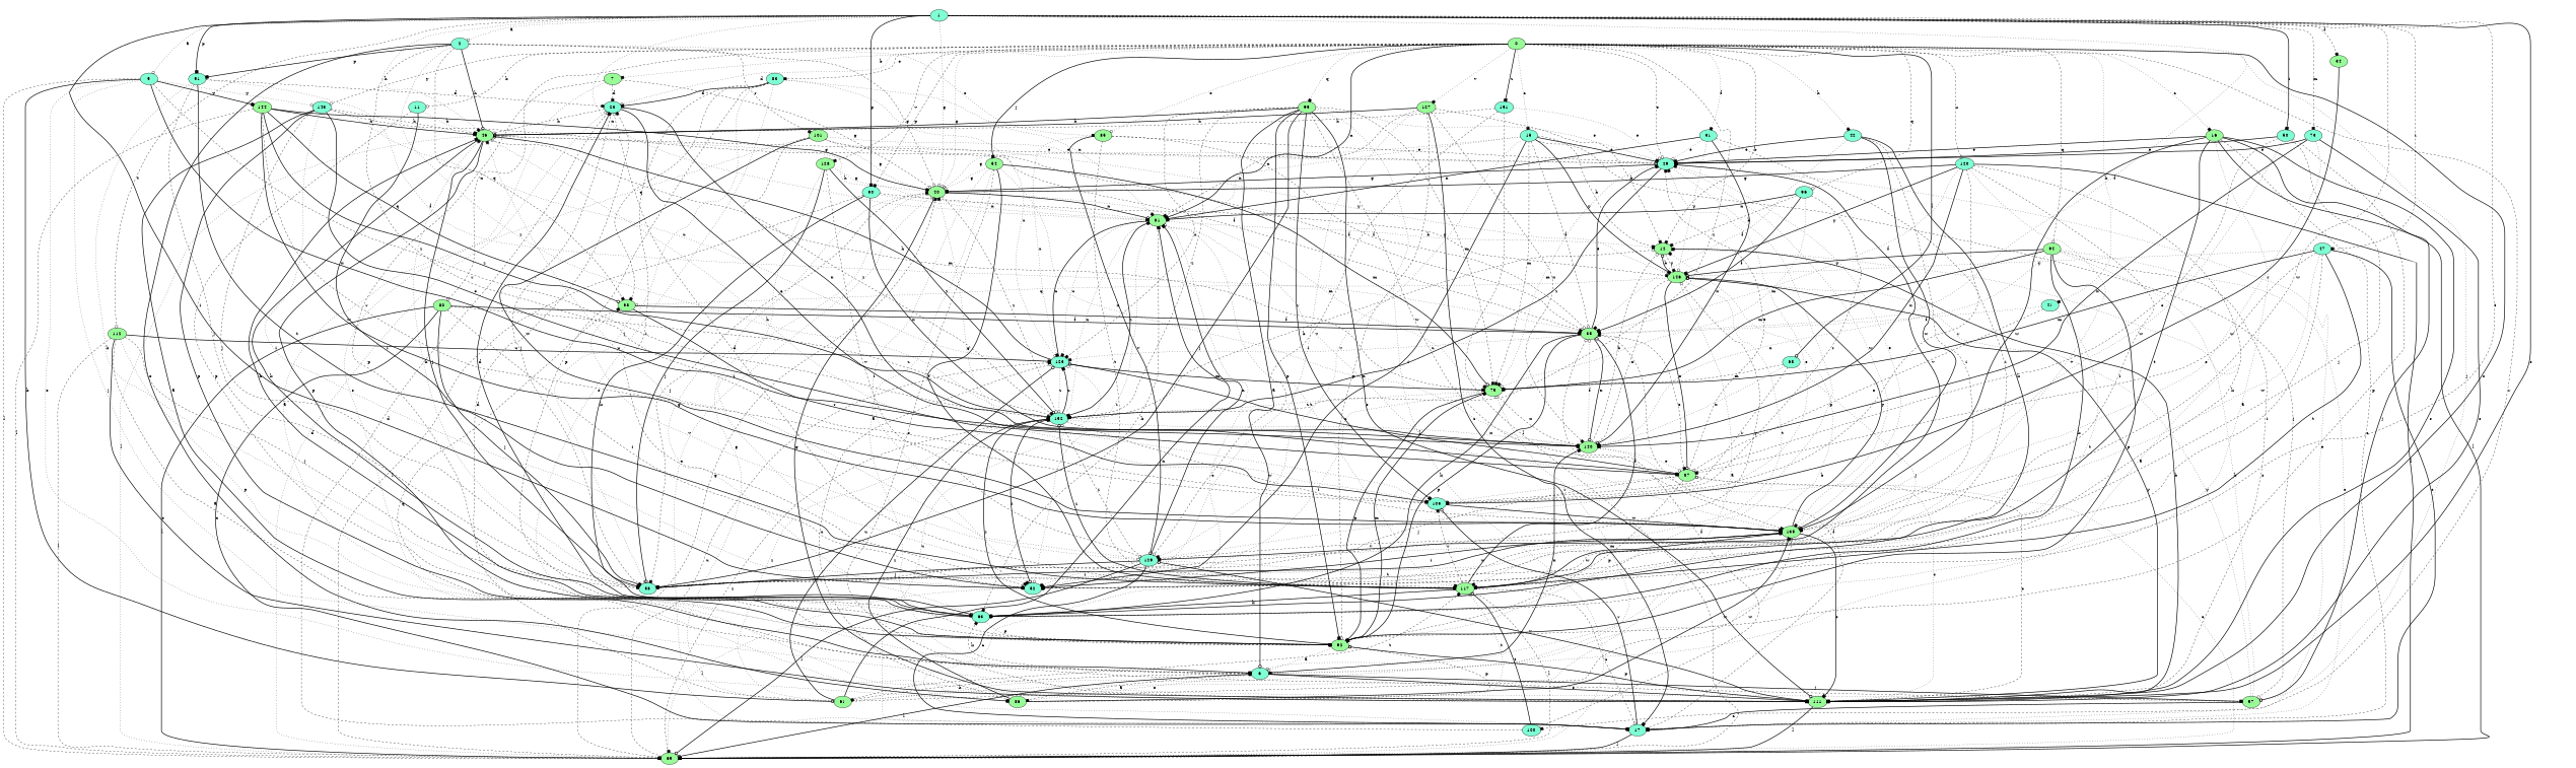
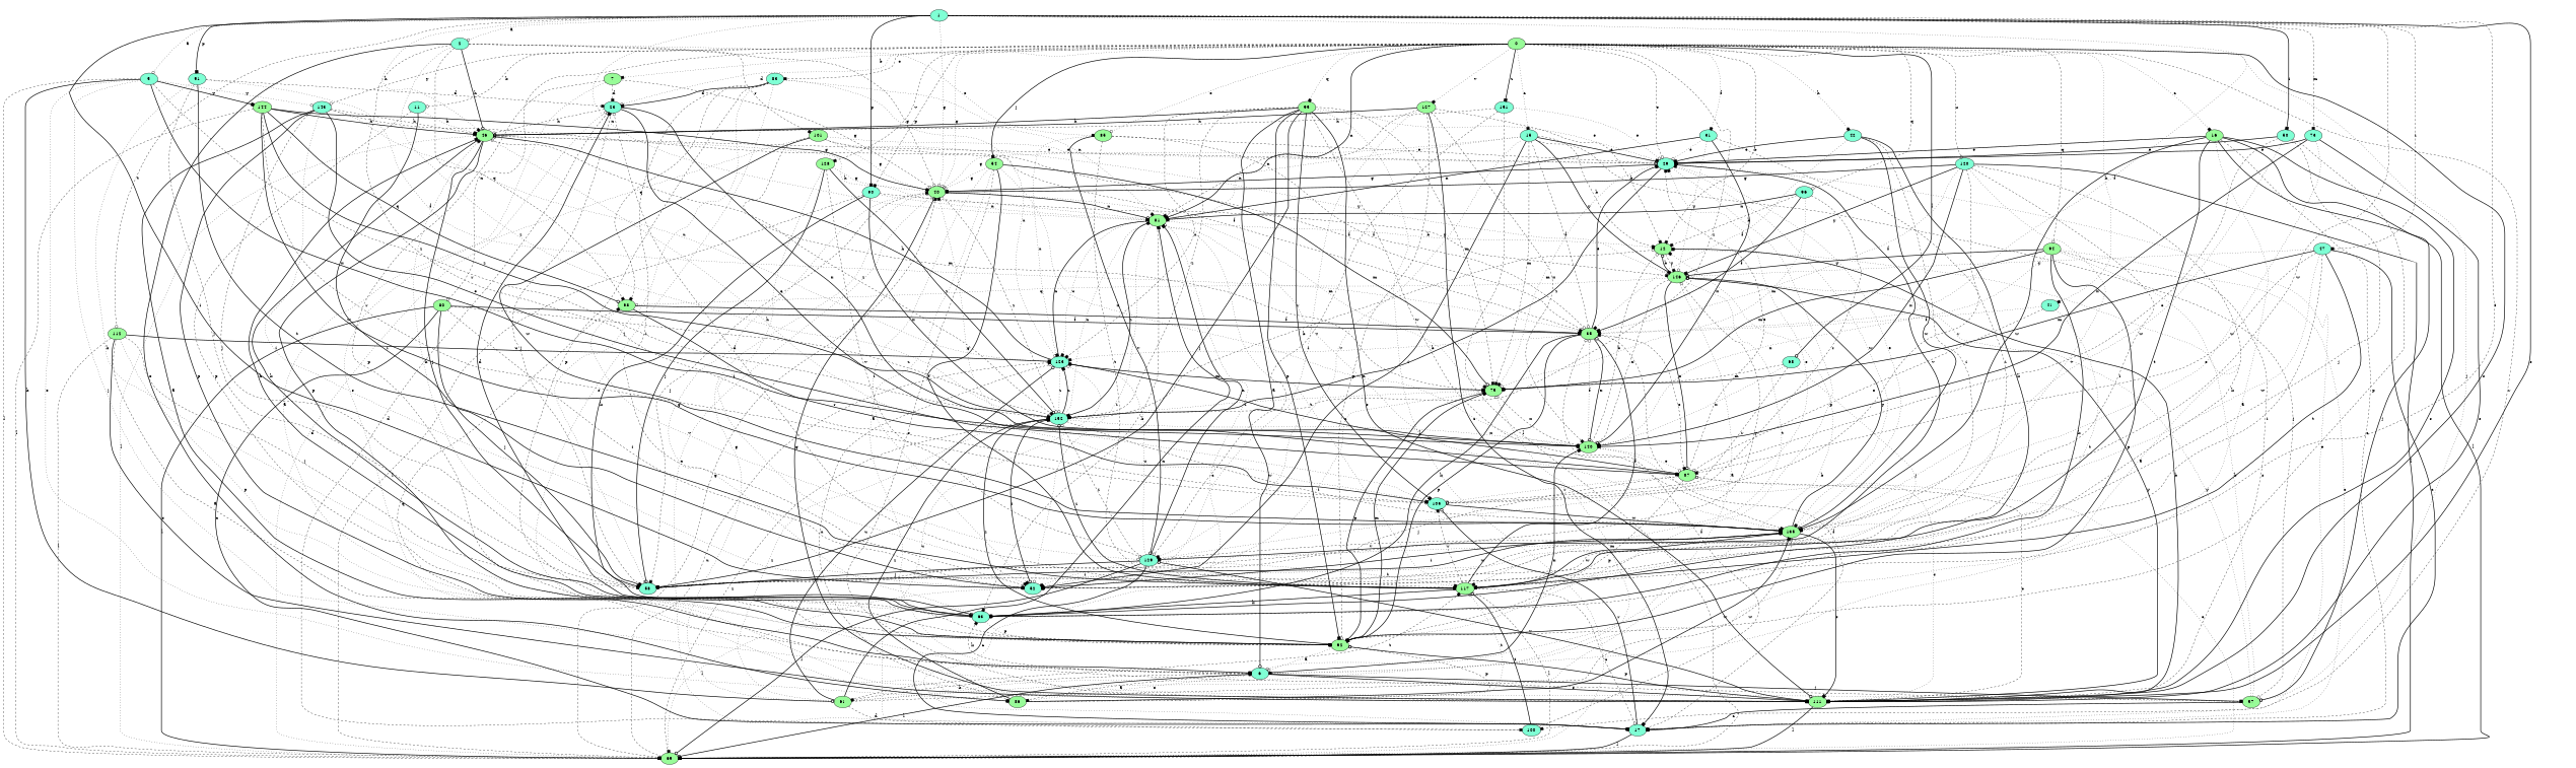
  strict digraph {
    node [fillcolor=palegreen style=filled]
    edge [arrowhead=box style=bold]
    0
    7
    11 [fillcolor=aquamarine]
    12
    15 [fillcolor=aquamarine]
    16
    23 [fillcolor=aquamarine]
    29 [fillcolor=aquamarine]
    31 [fillcolor=aquamarine]
    40
    41 [fillcolor=aquamarine]
    42 [fillcolor=aquamarine]
    54
    57
    68 [fillcolor=aquamarine]
    80
    81
    83 [fillcolor=aquamarine]
    85
    90 [fillcolor=aquamarine]
    94
    95
    96 [fillcolor=aquamarine]
    100 [fillcolor=aquamarine]
    111
    120 [fillcolor=aquamarine]
    127
    128
    143 [fillcolor=aquamarine]
    151 [fillcolor=aquamarine]
    152 [fillcolor=aquamarine]
    92
    46
    52 [fillcolor=aquamarine]
    146
    35
    75
    129 [fillcolor=aquamarine]
    117
    135
    69
    6 [fillcolor=aquamarine]
    17 [fillcolor=aquamarine]
    140
    58 [fillcolor=aquamarine]
    87
    63 [fillcolor=aquamarine]
    98
    105 [fillcolor=aquamarine]
    123 [fillcolor=aquamarine]
    1 [fillcolor=aquamarine]
    2 [fillcolor=aquamarine]
    5 [fillcolor=aquamarine]
-   34
    47 [fillcolor=aquamarine]
    50 [fillcolor=aquamarine]
    73 [fillcolor=aquamarine]
    91 [fillcolor=aquamarine]
    112
    86
    101
    61
    144
    0 -> 7 [label=b style=dotted]
    0 -> 11 [arrowhead=odot label=b style=dashed]
    0 -> 12 [label=b style=dashed]
    0 -> 15 [label=c style=dotted]
    0 -> 16 [label=c style=dotted]
    0 -> 23 [arrowhead=odot label=d style=dotted]
    0 -> 29 [arrowhead=odot label=e style=dashed]
    0 -> 31 [label=f style=dotted]
    0 -> 40 [arrowhead=odot label=g style=dotted]
    0 -> 41 [label=h style=dotted]
    0 -> 42 [label=h style=dotted]
    0 -> 54 [label=j]
    0 -> 57 [arrowhead=odot label=j style=dotted]
    0 -> 68 [arrowhead=odot label=l]
    0 -> 80 [arrowhead=odot label=n style=dashed]
    0 -> 81 [label=n]
    0 -> 83 [label=o style=dashed]
    0 -> 85 [arrowhead=odot label=o style=dotted]
    0 -> 90 [label=p style=dashed]
    0 -> 94 [arrowhead=odot label=q style=dashed]
    0 -> 95 [label=q style=dotted]
    0 -> 96 [arrowhead=odot label=q style=dashed]
    0 -> 100 [label=r style=dashed]
    0 -> 111 [label=s]
    0 -> 120 [arrowhead=odot label=u style=dashed]
    0 -> 127 [label=v style=dotted]
    0 -> 128 [label=v style=dashed]
    0 -> 143 [arrowhead=odot label=y style=dashed]
    0 -> 151 [label=z]
    0 -> 152 [label=z style=dashed]
    7 -> 23 [label=d style=dashed]
    7 -> 40 [arrowhead=odot label=g style=dashed]
    7 -> 111 [arrowhead=odot label=s style=dotted]
    7 -> 92 [label=p style=dashed]
    11 -> 92 [label=p style=dashed]
    11 -> 46 [label=h style=dotted]
    11 -> 52 [label=i]
    12 -> 146 [label=y style=dashed]
    15 -> 12 [label=b style=dashed]
    15 -> 29 [arrowhead=odot label=e]
    15 -> 40 [arrowhead=odot label=g style=dotted]
    15 -> 57 [arrowhead=odot label=j style=dashed]
    15 -> 81 [label=n style=dotted]
    15 -> 52 [label=i]
    15 -> 146 [label=y]
    15 -> 35 [arrowhead=odot label=f style=dashed]
    15 -> 75 [label=m style=dashed]
    15 -> 129 [label=v style=dotted]
    16 -> 29 [arrowhead=odot label=e]
    16 -> 57 [arrowhead=odot label=j]
    16 -> 111 [arrowhead=odot label=s]
    16 -> 117 [arrowhead=odot label=t]
    16 -> 135 [arrowhead=odot label=w]
    16 -> 69 [arrowhead=odot label=l]
    16 -> 6 [arrowhead=odot label=a style=dotted]
    16 -> 17 [label=c style=dashed]
    23 -> 46 [arrowhead=odot label=h style=dashed]
    23 -> 140 [arrowhead=odot label=x]
    23 -> 58 [label=j style=dashed]
    23 -> 87 [label=o]
    29 -> 40 [label=g]
    29 -> 152 [arrowhead=odot label=z]
    29 -> 92 [label=p style=dotted]
    29 -> 75 [label=m style=dotted]
    29 -> 129 [label=v]
    29 -> 135 [label=w style=dotted]
    31 -> 29 [arrowhead=odot label=e style=dotted]
    31 -> 81 [arrowhead=odot label=n]
    31 -> 52 [label=i style=dashed]
    31 -> 146 [arrowhead=odot label=y style=dotted]
    31 -> 140 [arrowhead=odot label=x]
    40 -> 81 [arrowhead=odot label=n]
    40 -> 152 [arrowhead=odot label=z style=dashed]
    40 -> 75 [label=m style=dotted]
    40 -> 17 [arrowhead=odot label=c style=dotted]
    40 -> 58 [label=j style=dashed]
    41 -> 35 [label=f style=dotted]
    41 -> 117 [label=t style=dotted]
    41 -> 87 [arrowhead=odot label=o style=dashed]
    42 -> 29 [label=e]
    42 -> 52 [arrowhead=odot label=i style=dashed]
    42 -> 35 [label=f style=dotted]
    42 -> 135 [arrowhead=odot label=w]
    42 -> 63 [label=k]
    54 -> 40 [arrowhead=odot label=g style=dotted]
    54 -> 111 [label=s style=dashed]
    54 -> 52 [label=i style=dotted]
    54 -> 75 [arrowhead=odot label=m]
    54 -> 117 [label=t]
    54 -> 6 [arrowhead=odot label=a style=dotted]
    54 -> 140 [arrowhead=odot label=x style=dotted]
    57 -> 12 [label=b style=dotted]
    57 -> 146 [arrowhead=odot label=y style=dotted]
    57 -> 17 [label=c]
    57 -> 98 [label=q style=dashed]
    68 -> 75 [label=m style=dashed]
    68 -> 140 [label=x style=dotted]
    68 -> 58 [arrowhead=odot label=j style=dotted]
    68 -> 105 [arrowhead=odot label=r style=dashed]
    80 -> 152 [arrowhead=odot label=z style=dashed]
    80 -> 52 [arrowhead=odot label=i style=dashed]
    80 -> 35 [label=f]
    80 -> 69 [arrowhead=odot label=l]
    80 -> 17 [label=c]
    80 -> 58 [arrowhead=odot label=j]
    81 -> 12 [label=b style=dotted]
    81 -> 152 [label=z]
    81 -> 46 [arrowhead=odot label=h style=dotted]
    81 -> 52 [arrowhead=odot label=i style=dotted]
    81 -> 117 [label=t style=dotted]
    81 -> 17 [label=c style=dotted]
    81 -> 63 [label=k style=dashed]
    81 -> 123 [label=u style=dotted]
    83 -> 23 [label=d]
    83 -> 81 [label=n style=dotted]
    83 -> 111 [label=s style=dotted]
    83 -> 92 [label=p style=dashed]
    83 -> 52 [arrowhead=odot label=i style=dashed]
    83 -> 58 [arrowhead=odot label=j style=dotted]
    83 -> 98 [label=q style=dashed]
    83 -> 123 [arrowhead=odot label=u style=dotted]
    85 -> 29 [arrowhead=odot label=e style=dashed]
    85 -> 35 [arrowhead=odot label=f style=dashed]
    85 -> 129 [arrowhead=odot label=v]
    85 -> 117 [arrowhead=odot label=t style=dashed]
    85 -> 123 [label=u style=dotted]
    90 -> 81 [label=n style=dotted]
    90 -> 146 [label=y style=dashed]
    90 -> 69 [label=l style=dashed]
    90 -> 140 [arrowhead=odot label=x]
    90 -> 63 [arrowhead=odot label=k]
    94 -> 111 [arrowhead=odot label=s style=dashed]
    94 -> 92 [label=p]
    94 -> 146 [arrowhead=odot label=y]
    94 -> 75 [arrowhead=odot label=m]
    94 -> 6 [label=a style=dotted]
    94 -> 17 [label=c style=dotted]
    94 -> 140 [arrowhead=odot label=x style=dotted]
    94 -> 63 [arrowhead=odot label=k]
    95 -> 29 [label=e style=dotted]
    95 -> 111 [arrowhead=odot label=s]
    95 -> 152 [label=z style=dashed]
    95 -> 92 [label=p]
    95 -> 46 [arrowhead=odot label=h]
    95 -> 75 [label=m style=dashed]
    95 -> 135 [label=w style=dashed]
    95 -> 69 [label=l style=dotted]
    95 -> 6 [arrowhead=odot label=a]
    95 -> 58 [label=j]
    95 -> 105 [label=r]
    95 -> 123 [label=u style=dashed]
    96 -> 12 [label=b style=dashed]
    96 -> 81 [arrowhead=odot label=n]
    96 -> 35 [label=f]
    96 -> 75 [arrowhead=odot label=m style=dotted]
    96 -> 105 [arrowhead=odot label=r style=dashed]
    100 -> 23 [arrowhead=odot label=d style=dashed]
    100 -> 35 [arrowhead=odot label=f style=dashed]
    100 -> 117 [arrowhead=odot label=t]
    111 -> 12 [arrowhead=odot label=b]
    111 -> 40 [arrowhead=odot label=g]
    111 -> 92 [arrowhead=odot label=p]
    111 -> 146 [arrowhead=odot label=y]
    111 -> 129 [arrowhead=odot label=v]
    111 -> 69 [arrowhead=odot label=l]
    111 -> 87 [arrowhead=odot label=o style=dashed]
    120 -> 40 [arrowhead=odot label=g]
    120 -> 52 [label=i style=dashed]
    120 -> 146 [label=y]
    120 -> 35 [arrowhead=odot label=f style=dotted]
    120 -> 129 [arrowhead=odot label=v style=dotted]
    120 -> 69 [label=l]
    120 -> 140 [label=x]
    120 -> 63 [label=k style=dashed]
    120 -> 105 [arrowhead=odot label=r style=dashed]
    127 -> 12 [label=b style=dashed]
    127 -> 81 [label=n style=dashed]
    127 -> 92 [arrowhead=odot label=p style=dashed]
    127 -> 46 [arrowhead=odot label=h]
    127 -> 52 [label=i style=dotted]
    127 -> 17 [label=c]
    127 -> 140 [label=x style=dashed]
    128 -> 40 [arrowhead=odot label=g style=dotted]
    128 -> 152 [arrowhead=odot label=z]
    128 -> 52 [label=i style=dotted]
    128 -> 129 [arrowhead=odot label=v style=dashed]
    128 -> 58 [arrowhead=odot label=j]
    143 -> 92 [arrowhead=odot label=p]
    143 -> 46 [label=h style=dashed]
    143 -> 52 [arrowhead=odot label=i style=dotted]
    143 -> 35 [label=f style=dashed]
    143 -> 6 [label=a]
    143 -> 58 [arrowhead=odot label=j style=dashed]
    143 -> 87 [label=o]
    143 -> 123 [arrowhead=odot label=u style=dotted]
    151 -> 29 [arrowhead=odot label=e style=dotted]
    151 -> 46 [arrowhead=odot label=h style=dashed]
    151 -> 129 [arrowhead=odot label=v style=dashed]
    151 -> 69 [label=l style=dashed]
    152 -> 12 [arrowhead=odot label=b style=dashed]
    152 -> 81 [label=n style=dotted]
    152 -> 52 [arrowhead=odot label=i]
    152 -> 135 [label=w style=dashed]
    152 -> 140 [arrowhead=odot label=x style=dotted]
    152 -> 123 [label=u]
    92 -> 152 [label=z]
    92 -> 75 [label=m]
    92 -> 6 [arrowhead=odot label=a style=dotted]
    46 -> 29 [arrowhead=odot label=e style=dashed]
    46 -> 152 [label=z style=dashed]
    46 -> 92 [arrowhead=odot label=p]
    46 -> 69 [label=l style=dotted]
    46 -> 58 [label=j]
    46 -> 63 [label=k]
    52 -> 69 [label=l style=dotted]
    146 -> 12 [arrowhead=odot label=b]
    146 -> 117 [label=t style=dotted]
    146 -> 6 [arrowhead=odot label=a style=dotted]
    146 -> 140 [arrowhead=odot label=x style=dashed]
    146 -> 87 [arrowhead=odot label=o]
    146 -> 98 [arrowhead=odot label=q style=dotted]
    35 -> 29 [label=e]
    35 -> 92 [label=p]
    35 -> 140 [arrowhead=odot label=x]
    35 -> 87 [label=o style=dashed]
    35 -> 63 [label=k]
-   35 -> 123 [label=u style=dotted]
-   75 -> 152 [label=z style=dotted]
+   35 -> 123 [label=b style=dotted]
+   152 -> 75 [label=z style=dotted]
    75 -> 92 [arrowhead=odot label=p]
    75 -> 52 [label=i style=dotted]
    75 -> 140 [arrowhead=odot label=x style=dashed]
    129 -> 29 [label=e style=dotted]
    129 -> 81 [label=n]
    129 -> 152 [arrowhead=odot label=z style=dashed]
    129 -> 52 [label=i style=dotted]
    129 -> 117 [arrowhead=odot label=t style=dotted]
    129 -> 69 [arrowhead=odot label=l]
    129 -> 17 [label=c]
    129 -> 58 [arrowhead=odot label=j]
-   129 -> 46 [label=u style=dotted]
+   129 -> 123 [label=u style=dotted]
    117 -> 23 [arrowhead=odot label=d style=dashed]
    117 -> 152 [arrowhead=odot label=z]
    117 -> 35 [arrowhead=odot label=f]
    117 -> 135 [arrowhead=odot label=w]
    117 -> 69 [label=l style=dashed]
    117 -> 17 [arrowhead=odot label=c style=dashed]
    117 -> 63 [arrowhead=odot label=k]
    117 -> 105 [label=r style=dashed]
    135 -> 29 [label=e style=dotted]
    135 -> 81 [arrowhead=odot label=n style=dotted]
    135 -> 111 [label=s]
    135 -> 52 [label=i]
    135 -> 146 [arrowhead=odot label=y]
    135 -> 129 [arrowhead=odot label=v style=dashed]
    69 -> 23 [arrowhead=odot label=d style=dotted]
    69 -> 40 [label=g style=dashed]
    69 -> 152 [label=z style=dashed]
    69 -> 87 [arrowhead=odot label=o style=dotted]
    69 -> 123 [label=u style=dashed]
    6 -> 57 [label=j]
    6 -> 111 [label=s]
    6 -> 69 [arrowhead=odot label=l]
    6 -> 140 [label=x]
    6 -> 63 [label=k style=dashed]
    6 -> 86 [label=o style=dotted]
    6 -> 61 [label=k style=dashed]
    17 -> 29 [arrowhead=odot label=e style=dotted]
    17 -> 35 [label=f style=dashed]
    17 -> 69 [label=l]
    17 -> 105 [arrowhead=odot label=r]
    17 -> 123 [arrowhead=odot label=u style=dotted]
    140 -> 12 [arrowhead=odot label=b style=dashed]
    140 -> 111 [label=s style=dotted]
    140 -> 35 [arrowhead=odot label=f style=dotted]
    140 -> 87 [arrowhead=odot label=o style=dotted]
    58 -> 46 [label=h style=dotted]
    58 -> 146 [arrowhead=odot label=y style=dashed]
    58 -> 135 [label=w]
    87 -> 29 [label=e style=dashed]
    87 -> 92 [arrowhead=odot label=p style=dashed]
    87 -> 58 [arrowhead=odot label=j style=dashed]
    87 -> 105 [arrowhead=odot label=r style=dotted]
    87 -> 123 [arrowhead=odot label=u]
    63 -> 23 [label=d]
    63 -> 40 [label=g style=dotted]
    63 -> 92 [arrowhead=odot label=p style=dotted]
    63 -> 46 [label=h]
    98 -> 35 [arrowhead=odot label=f]
    98 -> 129 [arrowhead=odot label=v style=dotted]
    98 -> 105 [label=r]
    105 -> 40 [label=g style=dotted]
    105 -> 46 [arrowhead=odot label=h style=dotted]
    105 -> 135 [label=w]
    123 -> 81 [arrowhead=odot label=n]
    123 -> 152 [arrowhead=odot label=z style=dotted]
    123 -> 46 [arrowhead=odot label=h]
    123 -> 75 [label=m]
    1 -> 40 [arrowhead=odot label=g style=dotted]
    1 -> 81 [label=n style=dotted]
    1 -> 90 [label=p]
    1 -> 111 [label=s]
    1 -> 46 [label=h style=dotted]
    1 -> 52 [arrowhead=odot label=i]
    1 -> 35 [arrowhead=odot label=f style=dotted]
    1 -> 117 [label=t style=dashed]
    1 -> 135 [arrowhead=odot label=w style=dashed]
    1 -> 2 [arrowhead=odot label=a style=dotted]
    1 -> 5 [arrowhead=odot label=a style=dotted]
-   1 -> 34 [label=f style=dashed]
    1 -> 47 [label=i style=dashed]
    1 -> 50 [label=i]
    1 -> 73 [label=m style=dashed]
    1 -> 91 [label=p]
    1 -> 112 [arrowhead=odot label=t style=dashed]
    2 -> 40 [arrowhead=odot label=g style=dashed]
    2 -> 85 [label=o style=dotted]
    2 -> 152 [label=z style=dotted]
    2 -> 46 [arrowhead=odot label=h]
    2 -> 98 [label=q style=dashed]
    2 -> 105 [arrowhead=odot label=r style=dashed]
-   2 -> 91 [label=p]
    2 -> 86 [label=o]
    2 -> 101 [label=r style=dashed]
    5 -> 57 [arrowhead=odot label=j style=dotted]
    5 -> 143 [arrowhead=odot label=y style=dotted]
    5 -> 152 [label=z style=dashed]
    5 -> 69 [label=l style=dashed]
    5 -> 140 [label=x]
    5 -> 86 [arrowhead=odot label=o style=dotted]
    5 -> 61 [arrowhead=odot label=k]
    5 -> 144 [label=y]
-   34 -> 105 [label=r]
    47 -> 52 [arrowhead=odot label=i style=dashed]
    47 -> 146 [arrowhead=odot label=y style=dotted]
    47 -> 75 [label=m]
    47 -> 117 [label=t]
    47 -> 135 [label=w style=dotted]
    47 -> 17 [arrowhead=odot label=c]
    47 -> 87 [label=o style=dashed]
    50 -> 29 [label=e]
    50 -> 92 [arrowhead=odot label=p style=dashed]
    50 -> 135 [label=w style=dotted]
    50 -> 58 [label=j style=dashed]
    50 -> 87 [arrowhead=odot label=o style=dashed]
    73 -> 29 [arrowhead=odot label=e]
    73 -> 111 [label=s]
    73 -> 135 [label=w style=dotted]
    73 -> 140 [label=x]
    91 -> 23 [label=d style=dashed]
    91 -> 35 [arrowhead=odot label=f style=dotted]
    91 -> 117 [arrowhead=odot label=t]
    91 -> 58 [arrowhead=odot label=j style=dashed]
    91 -> 63 [arrowhead=odot label=k style=dotted]
    112 -> 111 [label=s]
    112 -> 92 [arrowhead=odot label=p style=dotted]
    112 -> 69 [arrowhead=odot label=l style=dashed]
    112 -> 6 [arrowhead=odot label=a style=dashed]
    112 -> 58 [label=j style=dashed]
    112 -> 123 [label=u]
    86 -> 152 [arrowhead=odot label=z]
    86 -> 92 [arrowhead=odot label=p style=dashed]
    86 -> 117 [arrowhead=odot label=t style=dotted]
    86 -> 135 [label=w]
    86 -> 6 [label=a style=dashed]
    86 -> 123 [arrowhead=odot label=u style=dashed]
    101 -> 29 [arrowhead=odot label=e style=dotted]
    101 -> 40 [label=g style=dotted]
    101 -> 146 [arrowhead=odot label=y style=dotted]
    101 -> 35 [arrowhead=odot label=f style=dashed]
    101 -> 75 [arrowhead=odot label=m style=dashed]
    101 -> 135 [label=w]
    101 -> 6 [label=a style=dotted]
    61 -> 12 [label=b style=dotted]
-   61 -> 23 [label=d style=dashed]
+   61 -> 100 [label=d style=dashed]
    61 -> 40 [arrowhead=odot label=g style=dotted]
    61 -> 81 [label=n]
    61 -> 152 [label=z style=dotted]
    61 -> 75 [arrowhead=odot label=m style=dotted]
    61 -> 117 [label=t style=dashed]
    61 -> 135 [arrowhead=odot label=w style=dashed]
    61 -> 123 [arrowhead=odot label=u]
    144 -> 40 [arrowhead=odot label=g]
    144 -> 152 [label=z]
    144 -> 46 [label=h]
    144 -> 135 [label=w]
    144 -> 69 [label=l style=dashed]
    144 -> 98 [arrowhead=odot label=q]
    144 -> 105 [arrowhead=odot label=r style=dashed]
  }
